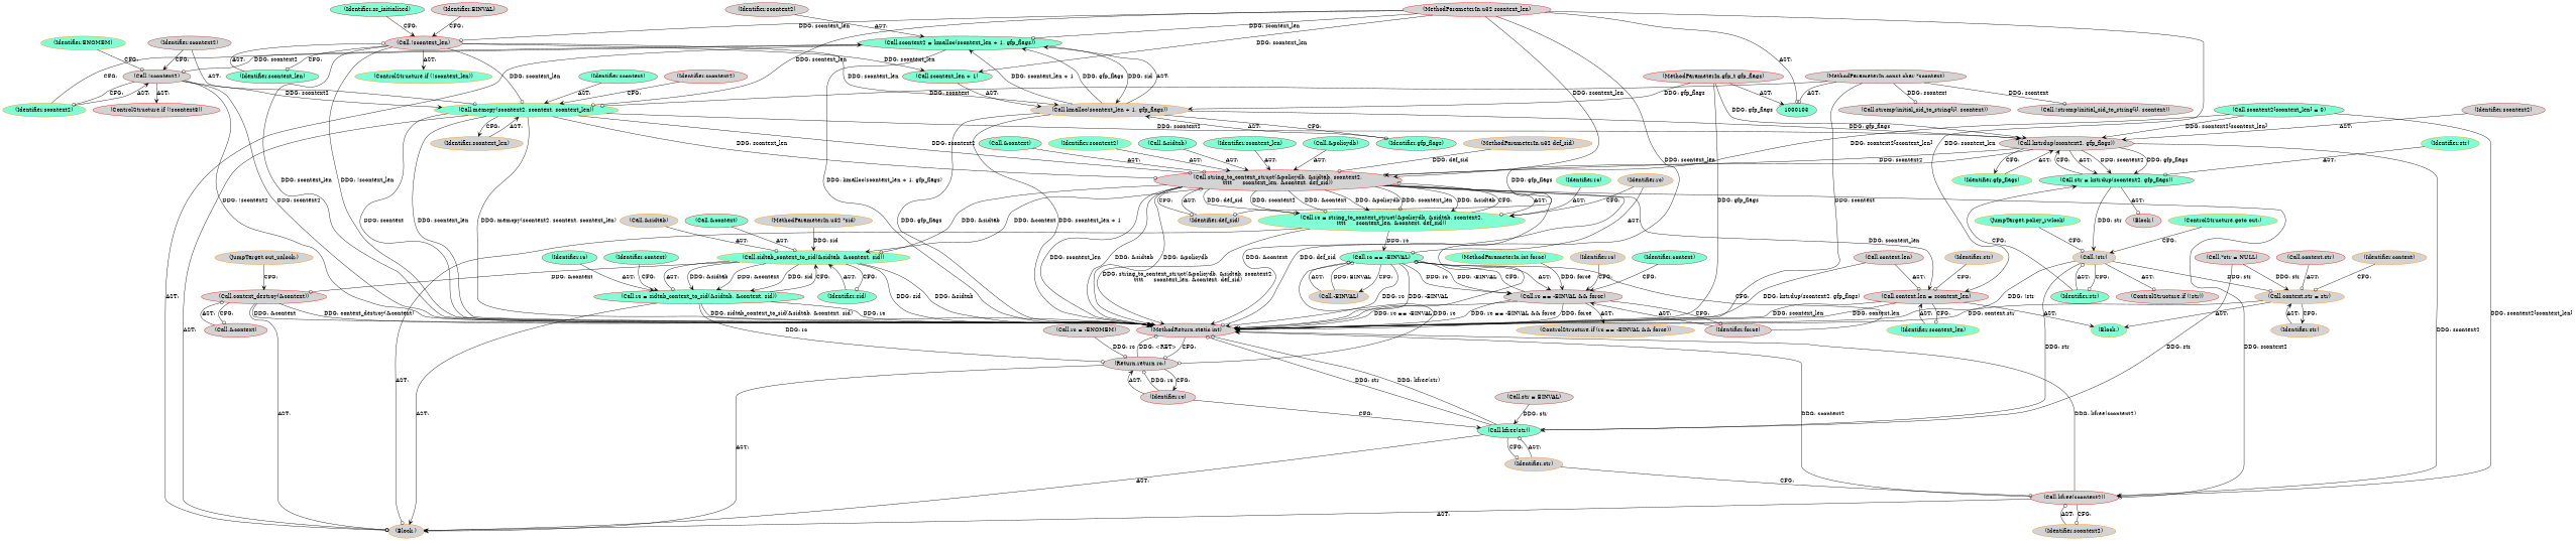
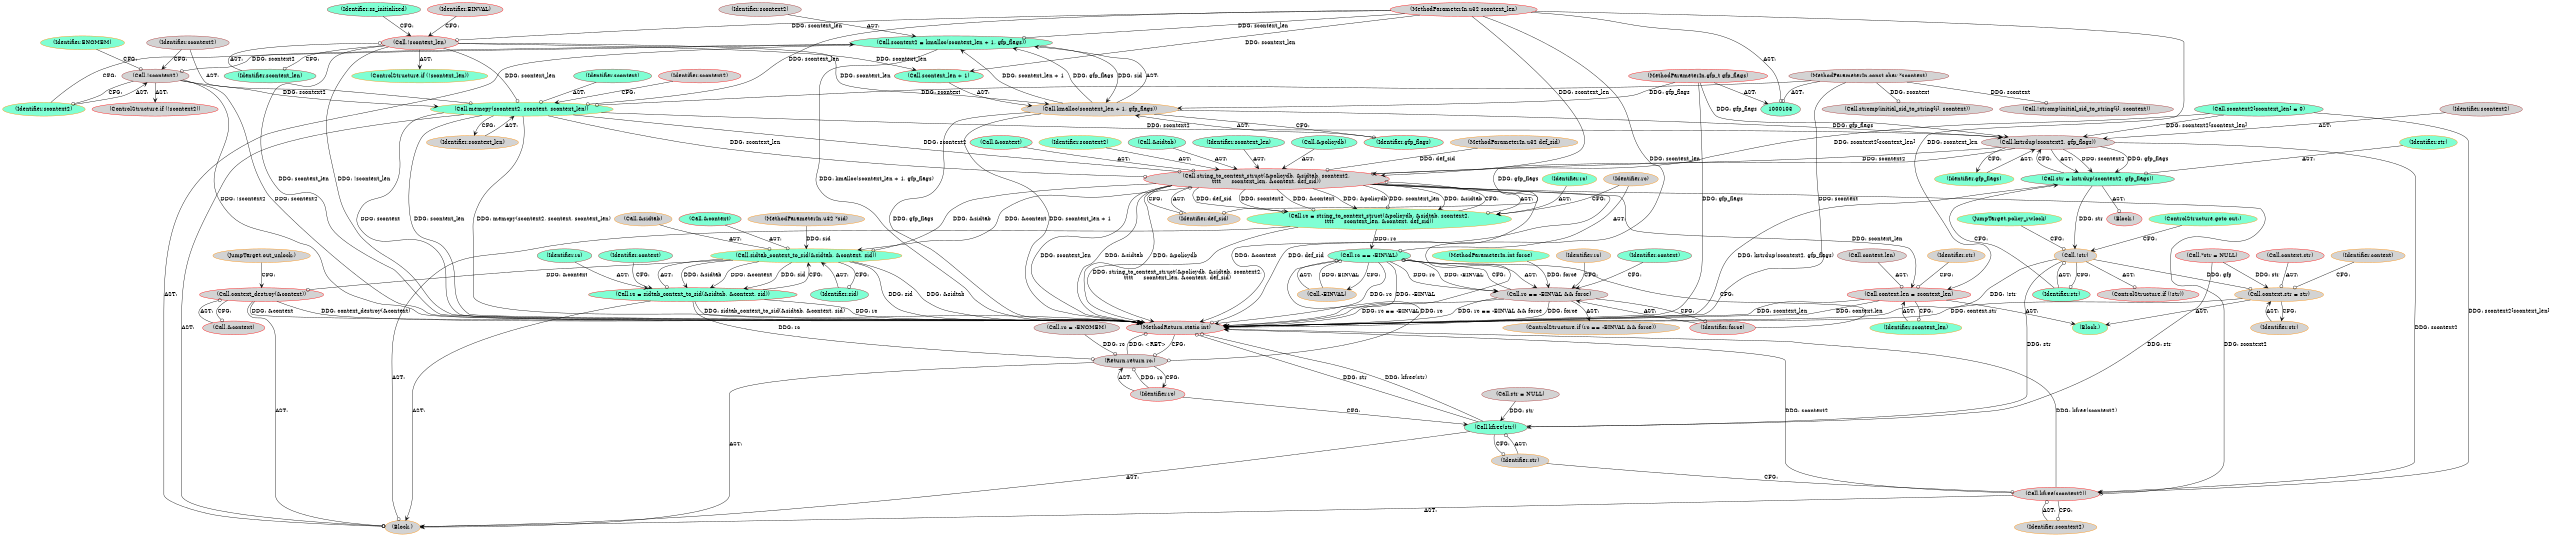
  digraph {
    fontname="DejaVu Serif"
    node [color=darkorange fillcolor=lightgrey fontname="DejaVu Serif" style=filled]
    edge [arrowhead=vee fontname="DejaVu Serif"]
    n1 [fillcolor=aquamarine label="(Call,memcpy(scontext2, scontext, scontext_len))"]
    n2 [color=brown label="(Call,kstrdup(scontext2, gfp_flags))"]
    n3 [color=red label="(Call,string_to_context_struct(&policydb, &sidtab, scontext2,\n\t\t\t\t      scontext_len, &context, def_sid))"]
    n4 [color=red label="(MethodReturn,static int)"]
    n5 [label="(Identifier,scontext_len)"]
    n6 [label="(Block,)"]
    n7 [color=brown fillcolor=aquamarine label="(Call,str = kstrdup(scontext2, gfp_flags))"]
    n8 [color=red label="(Call,kfree(scontext2))"]
    n9 [fillcolor=aquamarine label="(Identifier,gfp_flags)"]
    n10 [label="(Identifier,def_sid)"]
    n11 [color=red label="(Call,context.len = scontext_len)"]
    n12 [fillcolor=aquamarine label="(Call,rc = string_to_context_struct(&policydb, &sidtab, scontext2,\n\t\t\t\t      scontext_len, &context, def_sid))"]
    n13 [fillcolor=aquamarine label="(Call,sidtab_context_to_sid(&sidtab, &context, sid))"]
    n14 [color=brown label="(Return,return rc;)"]
    n15 [color=brown label="(Call,!scontext2)"]
    n16 [fillcolor=aquamarine label="(Identifier,scontext2)"]
-   n17 [color=red label="(ControlStructure,if (!scontext8))"]
+   n17 [color=red label="(ControlStructure,if (!scontext2))"]
    n18 [color=brown fillcolor=aquamarine label="(Call,scontext2 = kmalloc(scontext_len + 1, gfp_flags))"]
    n19 [label="(Call,kmalloc(scontext_len + 1, gfp_flags))"]
    n20 [color=red fillcolor=aquamarine label="(Identifier,gfp_flags)"]
    n21 [color=red label="(Call,!scontext_len)"]
    n22 [color=red fillcolor=aquamarine label="(Call,scontext_len + 1)"]
    n23 [fillcolor=aquamarine label="(ControlStructure,if (!scontext_len))"]
    n24 [color=brown fillcolor=aquamarine label="(Identifier,scontext_len)"]
    n25 [color=red label="(MethodParameterIn,u32 scontext_len)"]
    1000103 [color=brown fillcolor=aquamarine]
    n27 [fillcolor=aquamarine label="(Block,)"]
    n28 [fillcolor=aquamarine label="(Identifier,scontext_len)"]
    n29 [color=red label="(MethodParameterIn,gfp_t gfp_flags)"]
    n30 [color=brown label="(MethodParameterIn,const char *scontext)"]
    n31 [color=brown label="(Call,!strcmp(initial_sid_to_string[i], scontext))"]
    n32 [color=brown label="(Call,strcmp(initial_sid_to_string[i], scontext))"]
    n33 [label="(Call,!str)"]
    n34 [color=red label="(Block,)"]
    n35 [label="(Identifier,scontext2)"]
    n36 [label="(Call,context.str = str)"]
    n37 [color=brown fillcolor=aquamarine label="(Call,kfree(str))"]
    n38 [color=red fillcolor=aquamarine label="(Identifier,str)"]
    n39 [color=red label="(ControlStructure,if (!str))"]
    n40 [label="(Identifier,str)"]
    n41 [label="(Identifier,str)"]
    n42 [color=brown fillcolor=aquamarine label="(Call,rc == -EINVAL)"]
    n43 [color=red fillcolor=aquamarine label="(Call,rc = sidtab_context_to_sid(&sidtab, &context, sid))"]
    n44 [color=red label="(Call,context_destroy(&context))"]
    n45 [color=brown fillcolor=aquamarine label="(Identifier,sid)"]
    n46 [color=brown label="(Call,rc == -EINVAL && force)"]
    n47 [label="(Call,-EINVAL)"]
    n48 [label="(ControlStructure,if (rc == -EINVAL && force))"]
    n49 [color=red label="(Identifier,force)"]
    n50 [color=red label="(Identifier,rc)"]
    n51 [color=red label="(Call,&context)"]
    n52 [color=brown fillcolor=aquamarine label="(Identifier,scontext)"]
    n53 [color=red label="(Call,context.str)"]
    n54 [color=red fillcolor=aquamarine label="(Call,&context)"]
    n55 [color=brown fillcolor=aquamarine label="(Call,&sidtab)"]
    n56 [color=brown fillcolor=aquamarine label="(Identifier,context)"]
    n57 [fillcolor=aquamarine label="(JumpTarget,policy_rwlock)"]
    n58 [fillcolor=aquamarine label="(Identifier,rc)"]
    n59 [color=brown label="(Identifier,scontext2)"]
    n60 [label="(MethodParameterIn,u32 *sid)"]
    n61 [color=brown fillcolor=aquamarine label="(Identifier,ss_initialized)"]
    n62 [label="(Identifier,str)"]
    n63 [fillcolor=aquamarine label="(ControlStructure,goto out;)"]
    n64 [label="(JumpTarget,out_unlock:)"]
    n65 [color=brown fillcolor=aquamarine label="(Identifier,scontext_len)"]
    n66 [fillcolor=aquamarine label="(Identifier,str)"]
    n67 [color=red label="(Identifier,scontext2)"]
    n68 [label="(Identifier,rc)"]
    n69 [color=brown fillcolor=aquamarine label="(Identifier,rc)"]
    n70 [label="(Call,&sidtab)"]
    n71 [color=brown label="(Call,rc = -ENOMEM)"]
    n72 [fillcolor=aquamarine label="(MethodParameterIn,int force)"]
    n73 [color=brown label="(Identifier,scontext2)"]
    n74 [color=red label="(Call,*str = NULL)"]
-   n75 [color=brown label="(Call,str = EINVAL)"]
+   n75 [color=brown label="(Call,str = NULL)"]
    n76 [color=brown fillcolor=aquamarine label="(Call,scontext2[scontext_len] = 0)"]
    n77 [color=brown fillcolor=aquamarine label="(Call,&policydb)"]
    n78 [label="(Identifier,rc)"]
    n79 [label="(Identifier,context)"]
    n80 [fillcolor=aquamarine label="(Identifier,ENOMEM)"]
    n81 [label="(MethodParameterIn,u32 def_sid)"]
    n82 [color=red label="(Identifier,EINVAL)"]
    n83 [color=brown label="(Call,context.len)"]
    n84 [color=red fillcolor=aquamarine label="(Call,&context)"]
    n85 [color=brown fillcolor=aquamarine label="(Identifier,context)"]
    n86 [fillcolor=aquamarine label="(Identifier,scontext2)"]
    n87 [color=brown label="(Identifier,scontext2)"]
    n1 -> n2 [label="DDG: scontext2"]
    n1 -> n3 [arrowhead=odot label="DDG: scontext2"]
    n1 -> n3 [arrowhead=odot label="DDG: scontext_len"]
    n1 -> n4 [label="DDG: scontext"]
    n1 -> n4 [arrowhead=odot label="DDG: scontext_len"]
    n1 -> n4 [label="DDG: memcpy(scontext2, scontext, scontext_len)"]
    n1 -> n5 [label="CFG: "]
    n1 -> n6 [arrowhead=odot label="AST: "]
    n2 -> n3 [arrowhead=odot label="DDG: scontext2"]
    n2 -> n7 [label="AST: "]
    n2 -> n7 [label="DDG: scontext2"]
    n2 -> n7 [label="DDG: gfp_flags"]
    n2 -> n8 [label="DDG: scontext2"]
    n2 -> n9 [label="CFG: "]
    n2 -> n10 [arrowhead=odot label="DDG: gfp_flags"]
    n3 -> n4 [label="DDG: &policydb"]
    n3 -> n4 [label="DDG: &context"]
    n3 -> n4 [arrowhead=odot label="DDG: def_sid"]
    n3 -> n4 [label="DDG: &sidtab"]
    n3 -> n4 [arrowhead=odot label="DDG: scontext_len"]
    n3 -> n8 [arrowhead=odot label="DDG: scontext2"]
    n3 -> n10 [arrowhead=odot label="CFG: "]
    n3 -> n11 [label="DDG: scontext_len"]
    n3 -> n12 [arrowhead=odot label="AST: "]
    n3 -> n12 [label="DDG: def_sid"]
    n3 -> n12 [arrowhead=odot label="DDG: scontext2"]
    n3 -> n12 [arrowhead=odot label="DDG: &context"]
    n3 -> n12 [label="DDG: &policydb"]
    n3 -> n12 [arrowhead=odot label="DDG: scontext_len"]
    n3 -> n12 [label="DDG: &sidtab"]
    n3 -> n13 [arrowhead=odot label="DDG: &sidtab"]
    n3 -> n13 [label="DDG: &context"]
    n4 -> n14 [arrowhead=odot label="CFG: "]
    n5 -> n1 [label="AST: "]
    n7 -> n2 [label="CFG: "]
-   n83 -> n4 [arrowhead=odot label="DDG: kstrdup(scontext2, gfp_flags)"]
+   n7 -> n4 [arrowhead=odot label="DDG: kstrdup(scontext2, gfp_flags)"]
    n7 -> n33 [label="DDG: str"]
    n7 -> n34 [arrowhead=odot label="AST: "]
    n8 -> n4 [label="DDG: kfree(scontext2)"]
    n8 -> n4 [label="DDG: scontext2"]
    n8 -> n6 [label="AST: "]
    n8 -> n35 [arrowhead=odot label="CFG: "]
    n9 -> n2 [label="AST: "]
    n10 -> n3 [arrowhead=odot label="AST: "]
    n11 -> n4 [arrowhead=odot label="DDG: scontext_len"]
    n11 -> n4 [arrowhead=odot label="DDG: context.len"]
    n11 -> n27 [label="AST: "]
    n11 -> n28 [arrowhead=odot label="CFG: "]
    n12 -> n3 [arrowhead=odot label="CFG: "]
    n12 -> n4 [label="DDG: string_to_context_struct(&policydb, &sidtab, scontext2,\n\t\t\t\t      scontext_len, &context, def_sid)"]
    n12 -> n6 [arrowhead=odot label="AST: "]
    n12 -> n42 [label="DDG: rc"]
    n13 -> n4 [label="DDG: sid"]
    n13 -> n4 [label="DDG: &sidtab"]
    n13 -> n43 [arrowhead=odot label="AST: "]
    n13 -> n43 [label="DDG: &sidtab"]
    n13 -> n43 [label="DDG: &context"]
    n13 -> n43 [label="DDG: sid"]
    n13 -> n44 [arrowhead=odot label="DDG: &context"]
    n13 -> n45 [arrowhead=odot label="CFG: "]
    n14 -> n4 [arrowhead=odot label="DDG: <RET>"]
    n14 -> n6 [label="AST: "]
    n14 -> n50 [label="CFG: "]
    n15 -> n1 [label="DDG: scontext2"]
    n15 -> n4 [label="DDG: !scontext2"]
    n15 -> n4 [label="DDG: scontext2"]
    n15 -> n16 [arrowhead=odot label="CFG: "]
    n15 -> n17 [label="AST: "]
    n16 -> n15 [label="AST: "]
    n16 -> n18 [label="CFG: "]
    n18 -> n4 [label="DDG: kmalloc(scontext_len + 1, gfp_flags)"]
    n18 -> n6 [arrowhead=odot label="AST: "]
    n18 -> n15 [arrowhead=odot label="DDG: scontext2"]
    n18 -> n19 [label="DDG: sid"]
    n19 -> n2 [label="DDG: gfp_flags"]
    n19 -> n4 [label="DDG: gfp_flags"]
    n19 -> n4 [label="DDG: scontext_len + 1"]
    n19 -> n18 [label="AST: "]
    n19 -> n18 [label="DDG: scontext_len + 1"]
    n19 -> n18 [label="DDG: gfp_flags"]
    n19 -> n20 [arrowhead=odot label="CFG: "]
    n20 -> n19 [label="AST: "]
    n21 -> n1 [arrowhead=odot label="DDG: scontext_len"]
    n21 -> n4 [arrowhead=odot label="DDG: scontext_len"]
    n21 -> n4 [arrowhead=odot label="DDG: !scontext_len"]
    n21 -> n19 [label="DDG: scontext_len"]
    n21 -> n22 [label="DDG: scontext_len"]
    n21 -> n23 [label="AST: "]
    n21 -> n24 [arrowhead=odot label="CFG: "]
    n22 -> n19 [label="AST: "]
    n24 -> n21 [arrowhead=odot label="AST: "]
    n25 -> n1 [arrowhead=odot label="DDG: scontext_len"]
    n25 -> n3 [label="DDG: scontext_len"]
    n25 -> n4 [arrowhead=odot label="DDG: scontext_len"]
    n25 -> n11 [label="DDG: scontext_len"]
    n25 -> n18 [arrowhead=odot label="DDG: scontext_len"]
    n25 -> n21 [arrowhead=odot label="DDG: scontext_len"]
    n25 -> n22 [label="DDG: scontext_len"]
    n25 -> 1000103 [arrowhead=odot label="AST: "]
    n28 -> n11 [label="AST: "]
    n29 -> n2 [label="DDG: gfp_flags"]
    n29 -> n4 [label="DDG: gfp_flags"]
    n29 -> n19 [label="DDG: gfp_flags"]
    n29 -> 1000103 [label="AST: "]
    n30 -> n1 [arrowhead=odot label="DDG: scontext"]
    n30 -> n4 [label="DDG: scontext"]
    n30 -> 1000103 [arrowhead=odot label="AST: "]
    n30 -> n31 [arrowhead=odot label="DDG: scontext"]
    n30 -> n32 [arrowhead=odot label="DDG: scontext"]
    n33 -> n4 [label="DDG: !str"]
-   n33 -> n36 [arrowhead=odot label="DDG: str"]
+   n33 -> n36 [arrowhead=odot label="DDG: gfp"]
    n33 -> n37 [label="DDG: str"]
    n33 -> n38 [arrowhead=odot label="CFG: "]
    n33 -> n39 [arrowhead=odot label="AST: "]
    n35 -> n8 [arrowhead=odot label="AST: "]
    n36 -> n4 [arrowhead=odot label="DDG: context.str"]
    n36 -> n27 [label="AST: "]
    n36 -> n40 [label="CFG: "]
    n37 -> n4 [arrowhead=odot label="DDG: str"]
    n37 -> n4 [arrowhead=odot label="DDG: kfree(str)"]
    n37 -> n6 [arrowhead=odot label="AST: "]
    n37 -> n41 [arrowhead=odot label="CFG: "]
    n38 -> n7 [label="CFG: "]
    n38 -> n33 [arrowhead=odot label="AST: "]
    n40 -> n36 [label="AST: "]
    n41 -> n8 [arrowhead=odot label="CFG: "]
    n41 -> n37 [arrowhead=odot label="AST: "]
    n42 -> n4 [label="DDG: -EINVAL"]
    n42 -> n4 [label="DDG: rc"]
    n42 -> n14 [arrowhead=odot label="DDG: rc"]
    n42 -> n46 [label="AST: "]
    n42 -> n46 [label="DDG: rc"]
    n42 -> n46 [label="DDG: -EINVAL"]
    n42 -> n47 [label="CFG: "]
    n43 -> n4 [arrowhead=odot label="DDG: rc"]
    n43 -> n4 [label="DDG: sidtab_context_to_sid(&sidtab, &context, sid)"]
    n43 -> n6 [label="AST: "]
    n43 -> n13 [label="CFG: "]
    n43 -> n14 [arrowhead=odot label="DDG: rc"]
    n44 -> n4 [label="DDG: &context"]
    n44 -> n4 [label="DDG: context_destroy(&context)"]
    n44 -> n6 [arrowhead=odot label="AST: "]
    n44 -> n51 [arrowhead=odot label="CFG: "]
    n45 -> n13 [label="AST: "]
    n46 -> n4 [arrowhead=odot label="DDG: force"]
    n46 -> n4 [label="DDG: rc == -EINVAL"]
    n46 -> n4 [arrowhead=odot label="DDG: rc == -EINVAL && force"]
    n46 -> n42 [arrowhead=odot label="CFG: "]
    n46 -> n48 [label="AST: "]
    n46 -> n49 [arrowhead=odot label="CFG: "]
    n47 -> n42 [arrowhead=odot label="AST: "]
    n47 -> n42 [arrowhead=odot label="DDG: EINVAL"]
    n49 -> n42 [arrowhead=odot label="CFG: "]
    n49 -> n46 [label="AST: "]
    n50 -> n14 [label="AST: "]
    n50 -> n14 [arrowhead=odot label="DDG: rc"]
    n50 -> n37 [label="CFG: "]
    n51 -> n44 [arrowhead=odot label="AST: "]
-   n52 -> n1 [label="AST: "]
+   n52 -> n1 [arrowhead=odot label="AST: "]
    n53 -> n36 [arrowhead=odot label="AST: "]
    n54 -> n13 [arrowhead=odot label="AST: "]
    n55 -> n3 [label="AST: "]
    n56 -> n46 [label="CFG: "]
    n57 -> n33 [arrowhead=odot label="CFG: "]
    n58 -> n12 [label="AST: "]
    n59 -> n2 [label="AST: "]
    n60 -> n13 [label="DDG: sid"]
    n61 -> n21 [label="CFG: "]
    n62 -> n11 [arrowhead=odot label="CFG: "]
    n63 -> n33 [label="CFG: "]
    n64 -> n44 [label="CFG: "]
    n65 -> n3 [label="AST: "]
    n66 -> n7 [arrowhead=odot label="AST: "]
    n67 -> n1 [label="CFG: "]
    n68 -> n12 [label="CFG: "]
    n68 -> n42 [arrowhead=odot label="AST: "]
    n69 -> n43 [label="AST: "]
    n70 -> n13 [arrowhead=odot label="AST: "]
    n71 -> n14 [arrowhead=odot label="DDG: rc"]
    n72 -> n46 [label="DDG: force"]
    n73 -> n18 [label="AST: "]
    n74 -> n36 [label="DDG: str"]
    n74 -> n37 [arrowhead=odot label="DDG: str"]
    n75 -> n37 [label="DDG: str"]
    n76 -> n2 [label="DDG: scontext2[scontext_len]"]
    n76 -> n3 [label="DDG: scontext2[scontext_len]"]
    n76 -> n8 [label="DDG: scontext2[scontext_len]"]
    n77 -> n3 [label="AST: "]
    n78 -> n46 [label="CFG: "]
    n79 -> n36 [arrowhead=odot label="CFG: "]
    n80 -> n15 [arrowhead=odot label="CFG: "]
    n81 -> n3 [arrowhead=odot label="DDG: def_sid"]
    n82 -> n21 [label="CFG: "]
    n83 -> n11 [arrowhead=odot label="AST: "]
    n84 -> n3 [arrowhead=odot label="AST: "]
    n85 -> n43 [label="CFG: "]
    n86 -> n3 [label="AST: "]
    n87 -> n1 [arrowhead=odot label="AST: "]
    n87 -> n15 [label="CFG: "]
  }
